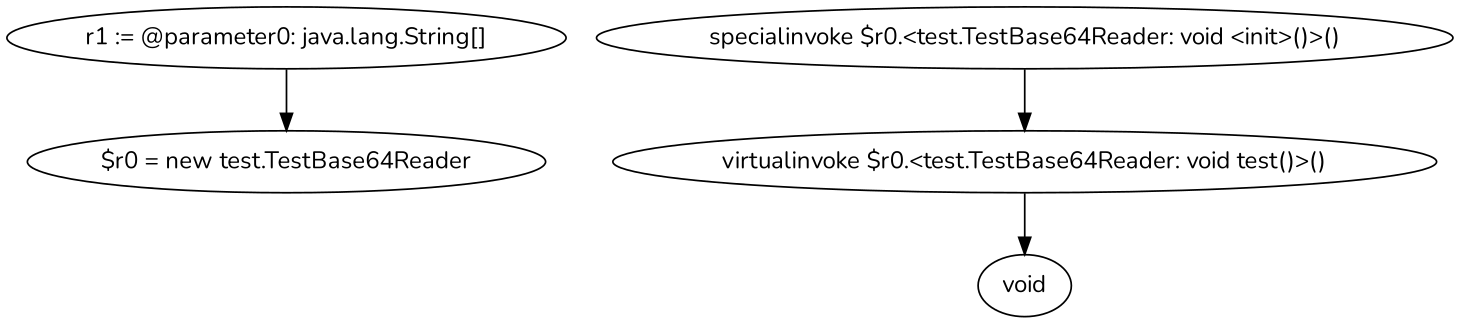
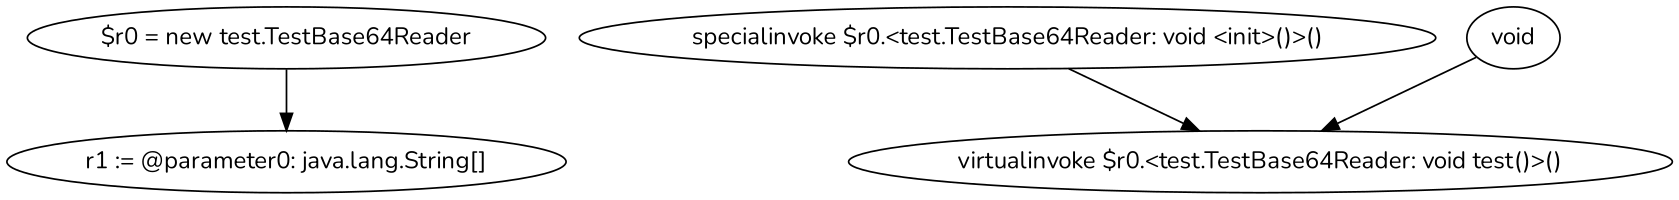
  digraph {
    fontname=Nunito
    node [fontname=Nunito]
    edge [fontname=Nunito]
    "r1 := @parameter0: java.lang.String[]"
    "$r0 = new test.TestBase64Reader"
    "specialinvoke $r0.<test.TestBase64Reader: void <init>()>()"
    "virtualinvoke $r0.<test.TestBase64Reader: void test()>()"
    n5 [label=void]
-   "r1 := @parameter0: java.lang.String[]" -> "$r0 = new test.TestBase64Reader"
+   "$r0 = new test.TestBase64Reader" -> "r1 := @parameter0: java.lang.String[]"
    "specialinvoke $r0.<test.TestBase64Reader: void <init>()>()" -> "virtualinvoke $r0.<test.TestBase64Reader: void test()>()"
-   "virtualinvoke $r0.<test.TestBase64Reader: void test()>()" -> n5
+   n5 -> "virtualinvoke $r0.<test.TestBase64Reader: void test()>()"
  }
